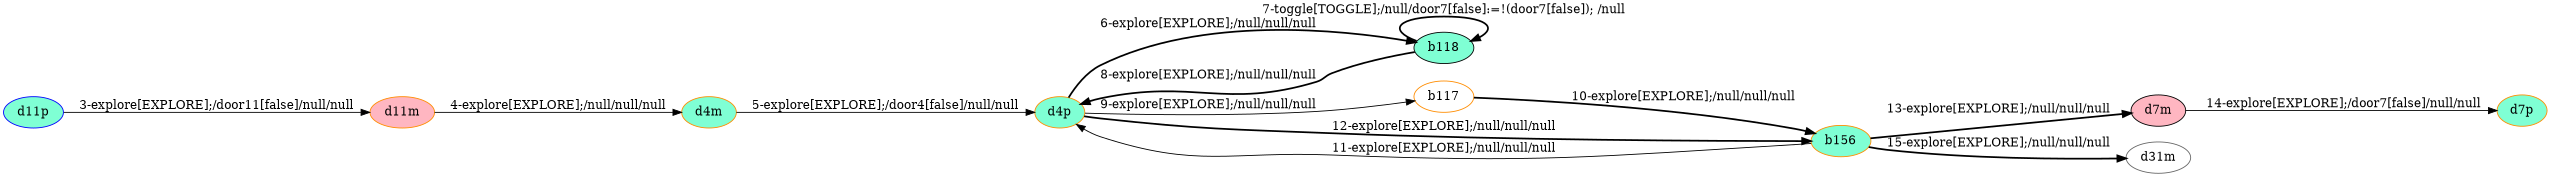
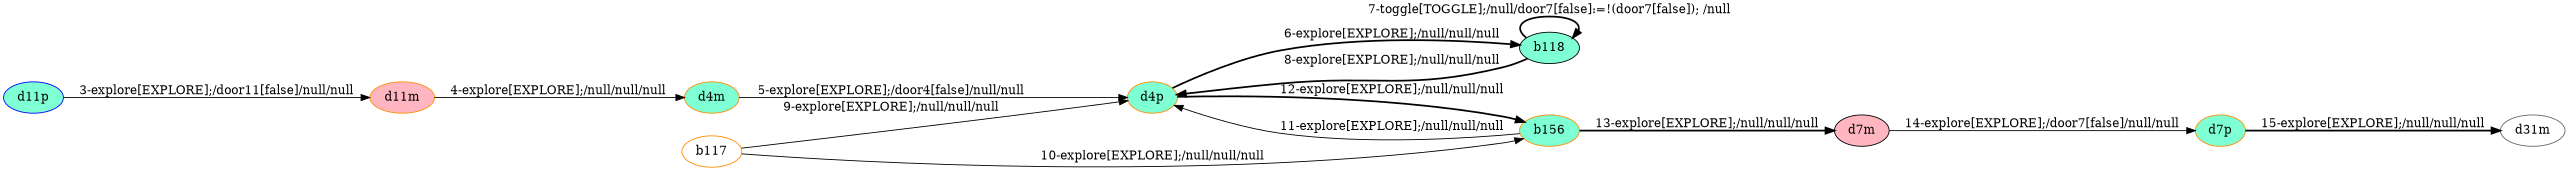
  digraph {
    rankdir=LR
    node [color=darkorange fillcolor=aquamarine style=filled]
    edge [style=bold]
    d11p [color=blue]
    d11m [fillcolor=lightpink]
    d4m
    d4p
    b118 [color=black]
    b117 [fillcolor=white]
    n7 [label=b156]
    d7m [color=black fillcolor=lightpink]
    d7p
    d31m [color=gray40 fillcolor=white]
    d11p -> d11m [label="3-explore[EXPLORE];/door11[false]/null/null" style=solid]
    d11m -> d4m [label="4-explore[EXPLORE];/null/null/null" style=solid]
    d4m -> d4p [label="5-explore[EXPLORE];/door4[false]/null/null" style=solid]
    d4p -> b118 [label="6-explore[EXPLORE];/null/null/null"]
-   d4p -> b117 [label="9-explore[EXPLORE];/null/null/null" style=solid]
+   b117 -> d4p [label="9-explore[EXPLORE];/null/null/null" style=solid]
    d4p -> n7 [label="12-explore[EXPLORE];/null/null/null"]
    b118 -> d4p [label="8-explore[EXPLORE];/null/null/null"]
    b118 -> b118 [label="7-toggle[TOGGLE];/null/door7[false]:=!(door7[false]); /null"]
-   b117 -> n7 [label="10-explore[EXPLORE];/null/null/null"]
+   b117 -> n7 [label="10-explore[EXPLORE];/null/null/null" style=solid]
    n7 -> d4p [label="11-explore[EXPLORE];/null/null/null" style=solid]
    n7 -> d7m [label="13-explore[EXPLORE];/null/null/null"]
    d7m -> d7p [label="14-explore[EXPLORE];/door7[false]/null/null" style=solid]
-   n7 -> d31m [label="15-explore[EXPLORE];/null/null/null"]
+   d7p -> d31m [label="15-explore[EXPLORE];/null/null/null"]
  }
